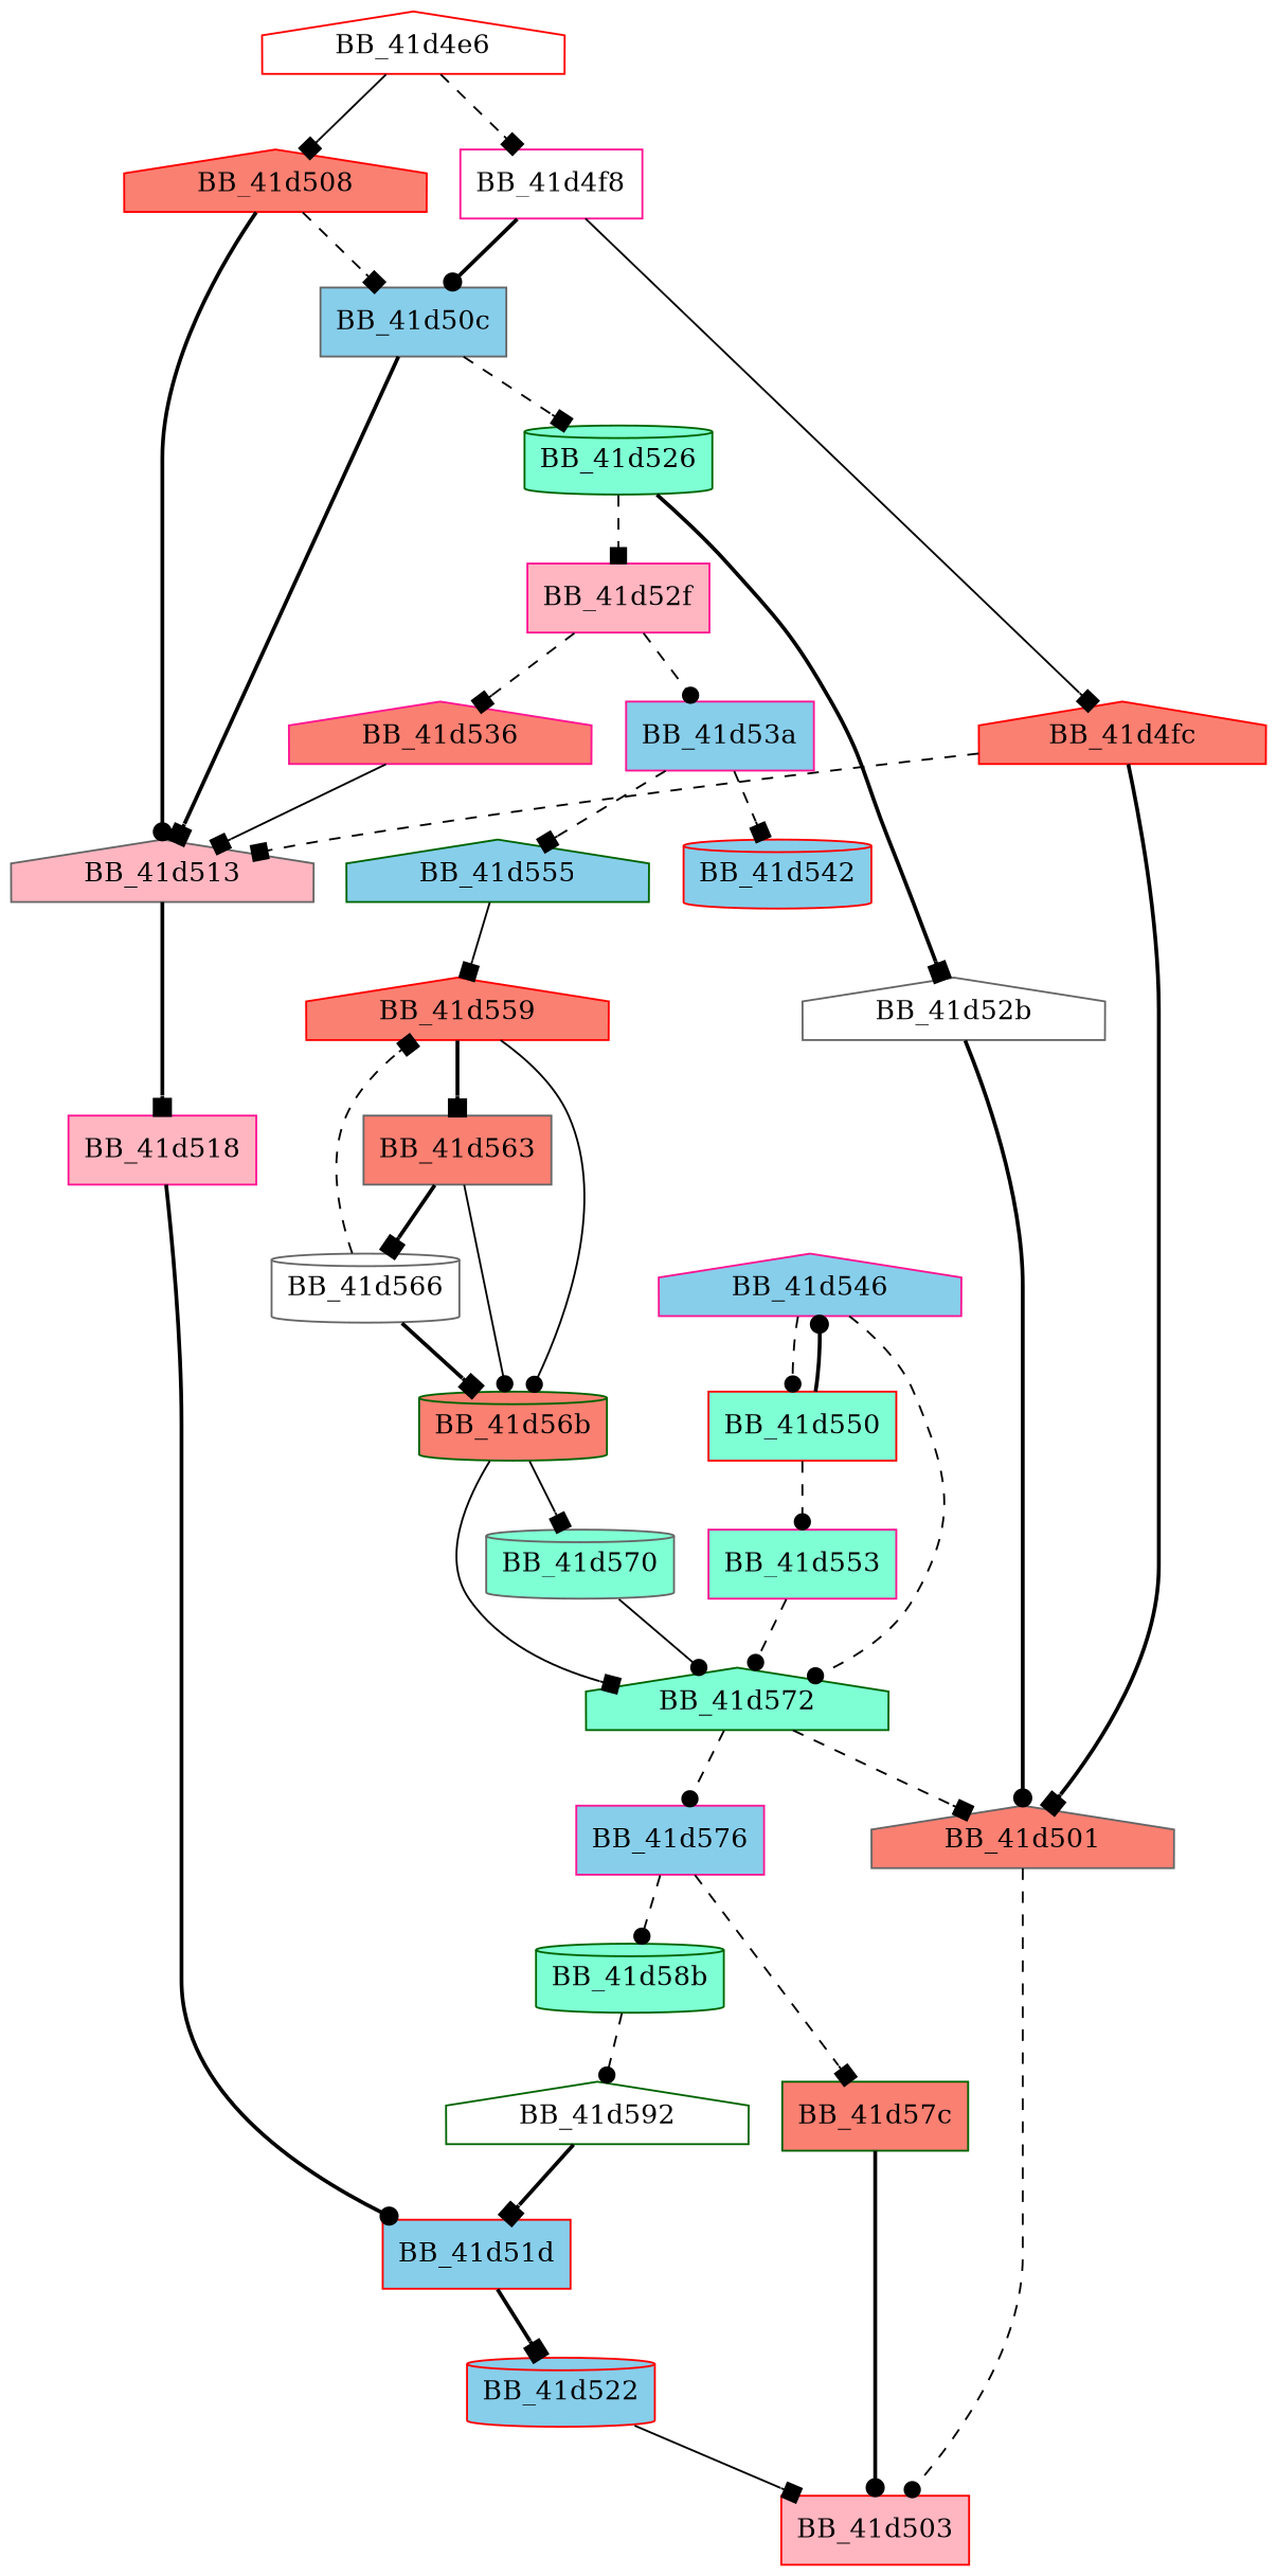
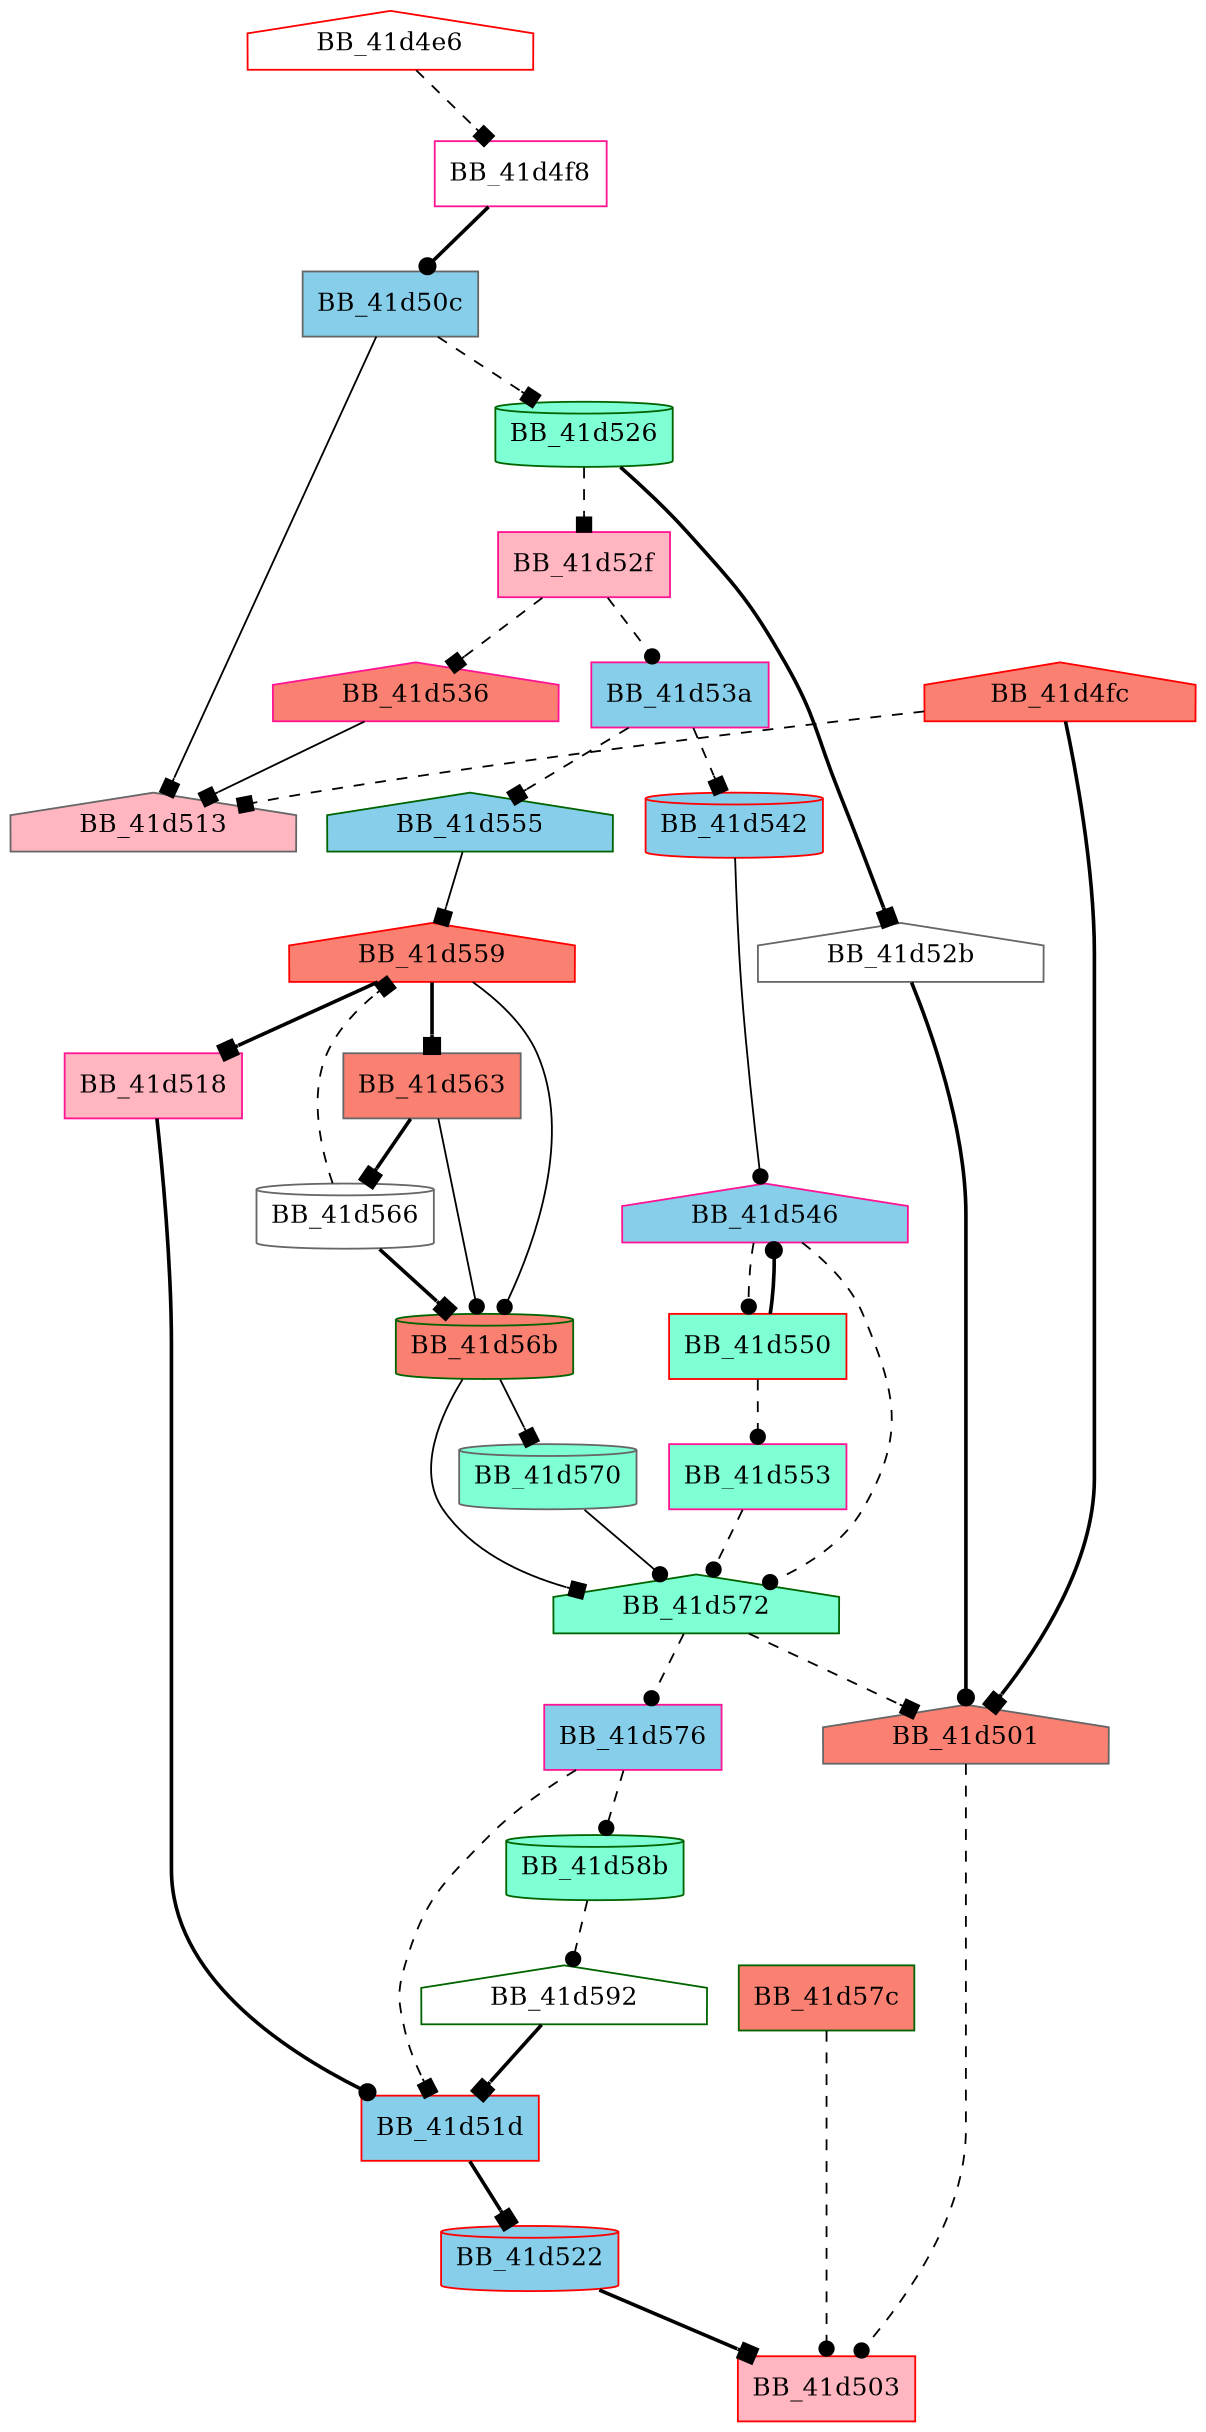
  digraph {
    node [color=red fillcolor=salmon shape=house style=filled]
    edge [arrowhead=box style=dashed]
    BB_41d4e6 [fillcolor=white]
    BB_41d4f8 [color=deeppink fillcolor=white shape=box]
-   BB_41d508
    BB_41d4fc
    BB_41d50c [color=gray40 fillcolor=skyblue shape=box]
    BB_41d513 [color=gray40 fillcolor=lightpink]
    BB_41d501 [color=gray40]
    BB_41d526 [color=darkgreen fillcolor=aquamarine shape=cylinder]
    BB_41d518 [color=deeppink fillcolor=lightpink shape=box]
    BB_41d503 [fillcolor=lightpink shape=box]
    BB_41d52b [color=gray40 fillcolor=white]
    BB_41d52f [color=deeppink fillcolor=lightpink shape=box]
    BB_41d51d [fillcolor=skyblue shape=box]
    BB_41d536 [color=deeppink]
    BB_41d53a [color=deeppink fillcolor=skyblue shape=box]
    BB_41d522 [fillcolor=skyblue shape=cylinder]
    BB_41d542 [fillcolor=skyblue shape=cylinder]
    BB_41d555 [color=darkgreen fillcolor=skyblue]
    BB_41d546 [color=deeppink fillcolor=skyblue]
    BB_41d559
    BB_41d550 [fillcolor=aquamarine shape=box]
    BB_41d572 [color=darkgreen fillcolor=aquamarine]
    BB_41d563 [color=gray40 shape=box]
    BB_41d56b [color=darkgreen shape=cylinder]
    BB_41d553 [color=deeppink fillcolor=aquamarine shape=box]
    BB_41d576 [color=deeppink fillcolor=skyblue shape=box]
    BB_41d57c [color=darkgreen shape=box]
    BB_41d58b [color=darkgreen fillcolor=aquamarine shape=cylinder]
    BB_41d566 [color=gray40 fillcolor=white shape=cylinder]
    BB_41d570 [color=gray40 fillcolor=aquamarine shape=cylinder]
    BB_41d592 [color=darkgreen fillcolor=white]
    BB_41d4e6 -> BB_41d4f8
-   BB_41d4e6 -> BB_41d508 [style=solid]
-   BB_41d4f8 -> BB_41d4fc [style=solid]
    BB_41d4f8 -> BB_41d50c [arrowhead=dot style=bold]
-   BB_41d508 -> BB_41d50c
-   BB_41d508 -> BB_41d513 [arrowhead=dot style=bold]
    BB_41d4fc -> BB_41d513
    BB_41d4fc -> BB_41d501 [style=bold]
-   BB_41d50c -> BB_41d513 [style=bold]
+   BB_41d50c -> BB_41d513 [style=solid]
    BB_41d50c -> BB_41d526
-   BB_41d513 -> BB_41d518 [style=bold]
+   BB_41d559 -> BB_41d518 [style=bold]
    BB_41d501 -> BB_41d503 [arrowhead=dot]
    BB_41d526 -> BB_41d52b [style=bold]
    BB_41d526 -> BB_41d52f
    BB_41d518 -> BB_41d51d [arrowhead=dot style=bold]
    BB_41d52b -> BB_41d501 [arrowhead=dot style=bold]
    BB_41d52f -> BB_41d536
    BB_41d52f -> BB_41d53a [arrowhead=dot]
    BB_41d51d -> BB_41d522 [style=bold]
    BB_41d536 -> BB_41d513 [style=solid]
    BB_41d53a -> BB_41d542
    BB_41d53a -> BB_41d555
-   BB_41d522 -> BB_41d503 [style=solid]
+   BB_41d522 -> BB_41d503 [style=bold]
+   BB_41d542 -> BB_41d546 [arrowhead=dot style=solid]
    BB_41d555 -> BB_41d559 [style=solid]
    BB_41d546 -> BB_41d550 [arrowhead=dot]
    BB_41d546 -> BB_41d572 [arrowhead=dot]
    BB_41d559 -> BB_41d563 [style=bold]
    BB_41d559 -> BB_41d56b [arrowhead=dot style=solid]
    BB_41d550 -> BB_41d546 [arrowhead=dot style=bold]
    BB_41d550 -> BB_41d553 [arrowhead=dot]
    BB_41d572 -> BB_41d501
    BB_41d572 -> BB_41d576 [arrowhead=dot]
    BB_41d563 -> BB_41d56b [arrowhead=dot style=solid]
    BB_41d563 -> BB_41d566 [style=bold]
    BB_41d56b -> BB_41d572 [style=solid]
    BB_41d56b -> BB_41d570 [style=solid]
    BB_41d553 -> BB_41d572 [arrowhead=dot]
-   BB_41d576 -> BB_41d57c
+   BB_41d576 -> BB_41d51d
    BB_41d576 -> BB_41d58b [arrowhead=dot]
-   BB_41d57c -> BB_41d503 [arrowhead=dot style=bold]
+   BB_41d57c -> BB_41d503 [arrowhead=dot]
    BB_41d58b -> BB_41d592 [arrowhead=dot]
    BB_41d566 -> BB_41d559
    BB_41d566 -> BB_41d56b [style=bold]
    BB_41d570 -> BB_41d572 [arrowhead=dot style=solid]
    BB_41d592 -> BB_41d51d [style=bold]
  }
